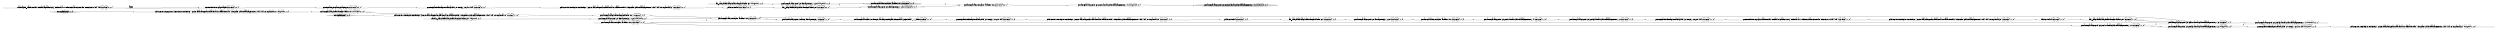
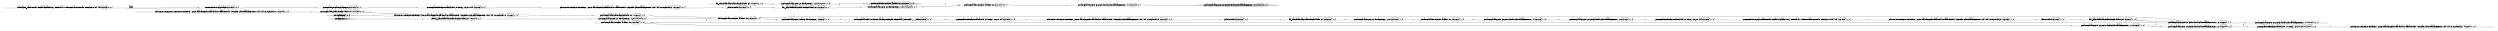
  digraph {
    rankdir=LR
    node [fillcolor=white shape=ellipse style=filled]
    edge [style=bold]
    n1 [label="Assert.assertEquals(table.currentSnapshot().allManifests().size(),2)@@@24@@@['1', '1', '0']"]
    n2 [label="Assert.assertEquals(table.properties().get(\"gmce.low.watermark.GobblinMetadataChangeEvent_test-1\"),\"20\")@@@25@@@['1', '1', '0']"]
    n3 [label="Assert.assertEquals(table.currentSnapshot().allManifests().size(),3)@@@5@@@['1', '1', '1']"]
    n4 [label="Assert.assertEquals(table.properties().get(\"gmce.low.watermark.GobblinMetadataChangeEvent_test-1\"),\"30\")@@@6@@@['1', '1', '1']"]
    n5 [label="Assert.assertEquals(table.properties().get(\"gmce.high.watermark.GobblinMetadataChangeEvent_test-1\"),\"30\")@@@26@@@['1', '1', '0']"]
    n6 [label="Assert.assertFalse(table.properties().containsKey(\"offset.range.testTopic-1\"))@@@8@@@['1', '1', '0']"]
    n7 [label="Assert.assertEquals(table.location(),new File(tmpDir,\"data/tracking/testIcebergTable/_iceberg_metadata/\").getAbsolutePath() + \"/\" + dbName)@@@9@@@['1', '1', '0']"]
    n8 [label="gmce.setTopicPartitionOffsetsRange(ImmutableMap.builder().put(\"testTopic-1\",\"1000-2000\").build())@@@10@@@['1', '1', '0']"]
    n9 [label="gobblinMCEWriter.writeEnvelope(new RecordEnvelope<>(gmce,new KafkaStreamingExtractor.KafkaWatermark(new KafkaPartition.Builder().withTopicName(\"GobblinMetadataChangeEvent_test\").withId(1).build(),new LongWatermark(20L))))@@@11@@@['1', '1', '0']"]
    n10 [fillcolor=lightgray label="testWriteAddFileGMCE['1', '0', '0']" shape=diamond]
    n11 [label="gobblinMCEWriter.writeEnvelope(new RecordEnvelope<>(gmce,new KafkaStreamingExtractor.KafkaWatermark(new KafkaPartition.Builder().withTopicName(\"GobblinMetadataChangeEvent_test\").withId(1).build(),new LongWatermark(10L))))@@@5@@@['1', '1', '0']"]
    n12 [label="Assert.assertEquals(catalog.listTables(Namespace.of(dbName)).size(),1)@@@6@@@['1', '1', '0']"]
    n13 [label="Assert.assertEquals(table.properties().get(\"offset.range.testTopic-1\"),\"0-2000\")@@@14@@@['1', '1', '0']"]
    n14 [label="Assert.assertEquals(table.currentSnapshot().allManifests().size(),1)@@@15@@@['1', '1', '0']"]
    n15 [label="Assert.assertEquals(table.properties().get(\"gmce.low.watermark.GobblinMetadataChangeEvent_test-1\"),\"9\")@@@16@@@['1', '1', '0']"]
    n16 [label="gobblinMCEWriter.flush()@@@21@@@['1', '1', '0']"]
    n17 [label="table = catalog.loadTable(catalog.listTables(Namespace.of(dbName)).get(0))@@@22@@@['1', '1', '0']"]
    n18 [label="gmce.setTopicPartitionOffsetsRange(ImmutableMap.builder().put(\"testTopic-1\",\"2000-3000\").build())@@@18@@@['1', '1', '0']"]
    n19 [label="gmce.setNewFiles(Lists.newArrayList(DataFile.newBuilder().setFilePath(hourlyDataFile_2.toString()).setFileFormat(\"avro\").setFileMetrics(DataMetrics.newBuilder().setRecordCount(10L).build()).build()))@@@19@@@['1', '1', '0']"]
    n20 [label="gobblinMCEWriter.writeEnvelope(new RecordEnvelope<>(gmce,new KafkaStreamingExtractor.KafkaWatermark(new KafkaPartition.Builder().withTopicName(\"GobblinMetadataChangeEvent_test\").withId(1).build(),new LongWatermark(30L))))@@@20@@@['1', '1', '0']"]
    n21 [label="gobblinMCEWriterWithAcceptClusters.writeEnvelope(new RecordEnvelope<>(gmce,new KafkaStreamingExtractor.KafkaWatermark(new KafkaPartition.Builder().withTopicName(\"GobblinMetadataChangeEvent_test\").withId(1).build(),new LongWatermark(10L))))@@@3@@@['0', '1', '0']"]
    n22 [label="Assert.assertEquals(catalog.listTables(Namespace.of(dbName)).size(),0)@@@4@@@['0', '1', '0']"]
    n23 [label="Assert.assertEquals(table.properties().get(\"gmce.high.watermark.GobblinMetadataChangeEvent_test-1\"),\"40\")@@@7@@@['0', '0', '1']"]
    n24 [label="Assert.assertEquals(table.properties().get(\"offset.range.testTopic-1\"),\"0-3000\")@@@4@@@['0', '0', '1']"]
    n25 [label="Assert.assertEquals(table.properties().get(\"gmce.high.watermark.GobblinMetadataChangeEvent_test-1\"),\"20\")@@@17@@@['1', '1', '0']"]
    n26 [label="gobblinMCEWriter.flush()@@@14@@@['0', '0', '1']"]
    n27 [label="table = catalog.loadTable(catalog.listTables(Namespace.of(dbName)).get(0))@@@15@@@['0', '0', '1']"]
    n28 [label="Assert.assertEquals(table.properties().get(\"offset.range.testTopic-1\"),\"0-4000\")@@@16@@@['0', '0', '1']"]
    n29 [label="Assert.assertEquals(table.currentSnapshot().allManifests().size(),3)@@@17@@@['0', '0', '1']"]
    n30 [label="Assert.assertEquals(table.properties().get(\"gmce.low.watermark.GobblinMetadataChangeEvent_test-1\"),\"40\")@@@18@@@['0', '0', '1']"]
    n31 [fillcolor=lightgray label="Assert.assertEquals(table.properties().get(\"gmce.high.watermark.GobblinMetadataChangeEvent_test-1\"),\"45\")@@@19@@@['0', '0', '1']"]
    n32 [label="DataFile dailyFile = DataFile.newBuilder().setFilePath(dailyDataFile.toString()).setFileFormat(\"avro\").setFileMetrics(DataMetrics.newBuilder().setRecordCount(0L).build()).build()@@@9@@@['0', '0', '1']"]
    n33 [label="gmce.setNewFiles(Lists.newArrayList(dailyFile))@@@10@@@['0', '0', '1']"]
    n34 [label="gmce.setOperationType(OperationType.change_property)@@@11@@@['0', '0', '1']"]
    n35 [label="gmce.setTopicPartitionOffsetsRange(ImmutableMap.builder().put(\"testTopic-1\",\"3000-4000\").build())@@@27@@@['1', '1', '0']"]
    n36 [label="Table table = catalog.loadTable(catalog.listTables(Namespace.of(dbName)).get(0))@@@3@@@['0', '0', '1']"]
    n37 [label="table = catalog.loadTable(catalog.listTables(Namespace.of(dbName)).get(0))@@@30@@@['1', '1', '0']"]
    n38 [label="Assert.assertEquals(table.properties().get(\"offset.range.testTopic-1\"),\"0-3000\")@@@31@@@['1', '1', '0']"]
    n39 [label="gobblinMCEWriter.flush()@@@12@@@['1', '1', '0']"]
    n40 [label="table = catalog.loadTable(catalog.listTables(Namespace.of(dbName)).get(0))@@@13@@@['1', '1', '0']"]
    n41 [label="gobblinMCEWriter.writeEnvelope(new RecordEnvelope<>(gmce,new KafkaStreamingExtractor.KafkaWatermark(new KafkaPartition.Builder().withTopicName(\"GobblinMetadataChangeEvent_test\").withId(1).build(),new LongWatermark(45L))))@@@13@@@['0', '0', '1']"]
    n42 [label="gmce.setTopicPartitionOffsetsRange(ImmutableMap.builder().put(\"testTopic-1\",\"2000-4000\").build())@@@12@@@['0', '0', '1']"]
    n43 [fillcolor=lightgray label="Assert.assertEquals(table.currentSnapshot().allManifests().size(),2)@@@32@@@['1', '1', '0']"]
-   n44 [fillcolor=lightgray label="testWriteAddFileGMCE['0', '1', '0']" shape=diamond]
    n45 [label="gobblinMCEWriter.writeEnvelope(new RecordEnvelope<>(gmce,new KafkaStreamingExtractor.KafkaWatermark(new KafkaPartition.Builder().withTopicName(\"GobblinMetadataChangeEvent_test\").withId(1).build(),new LongWatermark(30L))))@@@28@@@['1', '1', '0']"]
+   n46 [fillcolor=lightgray label="testChangeProperty['0', '0', '1']" shape=diamond]
    n1 -> n2
    n1 -> n3 [label=0 style=dashed]
    n2 -> n4 [label=0 style=dashed]
    n2 -> n5
    n3 -> n4
    n3 -> n6
    n4 -> n1
    n4 -> n23
    n5 -> n23 [label=0 style=dashed]
    n5 -> n35
    n6 -> n7
    n7 -> n8
    n8 -> n9
    n9 -> n39
    n10 -> n11
    n11 -> n12
    n12 -> n3
    n13 -> n14
    n14 -> n15
    n15 -> n25
    n16 -> n17
    n17 -> n4
    n18 -> n19
    n19 -> n20
    n20 -> n16
    n21 -> n22
    n22 -> n11
    n24 -> n3
    n25 -> n18
    n26 -> n27
    n27 -> n28
    n28 -> n29
    n29 -> n30
    n30 -> n31
    n32 -> n33 [label=dailyFile style=solid]
    n32 -> n33
    n33 -> n34
    n34 -> n42
    n35 -> n45
    n36 -> n24
    n37 -> n38
    n38 -> n28 [label=0 style=dashed]
    n38 -> n43
    n39 -> n40
    n40 -> n13
    n41 -> n26
    n42 -> n41
    n43 -> n29 [label=0 style=dashed]
-   n44 -> n21
+   n46 -> n36
  }
